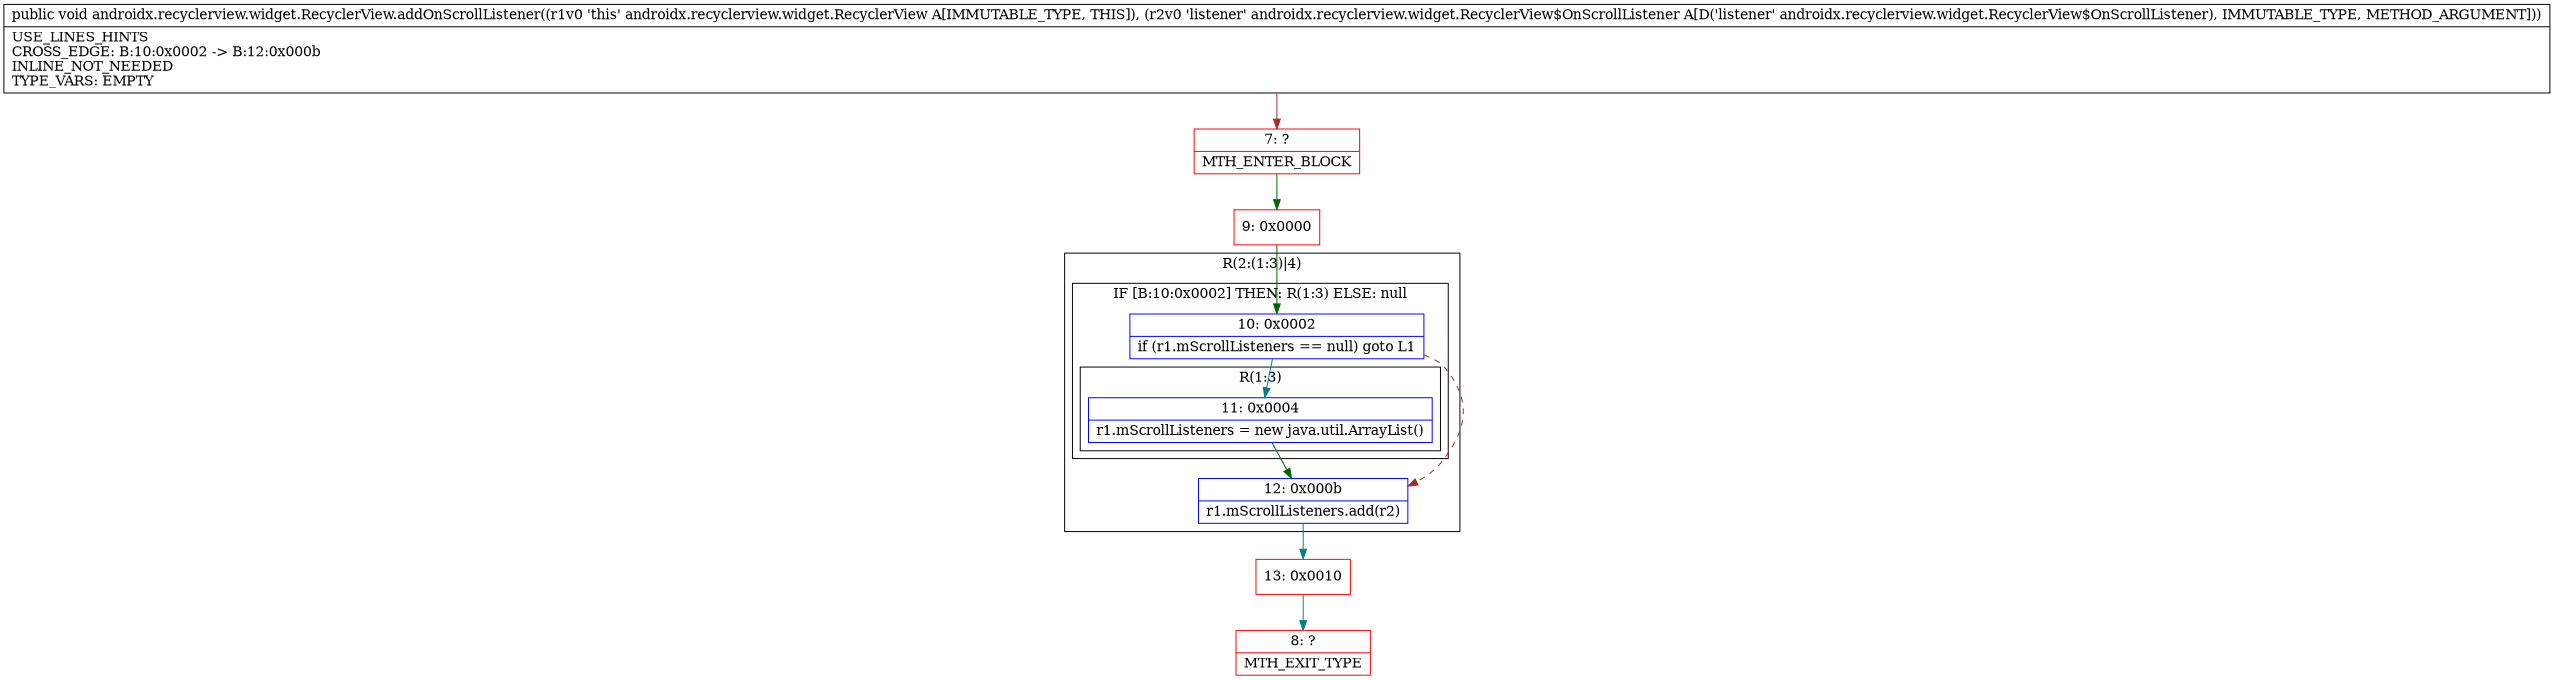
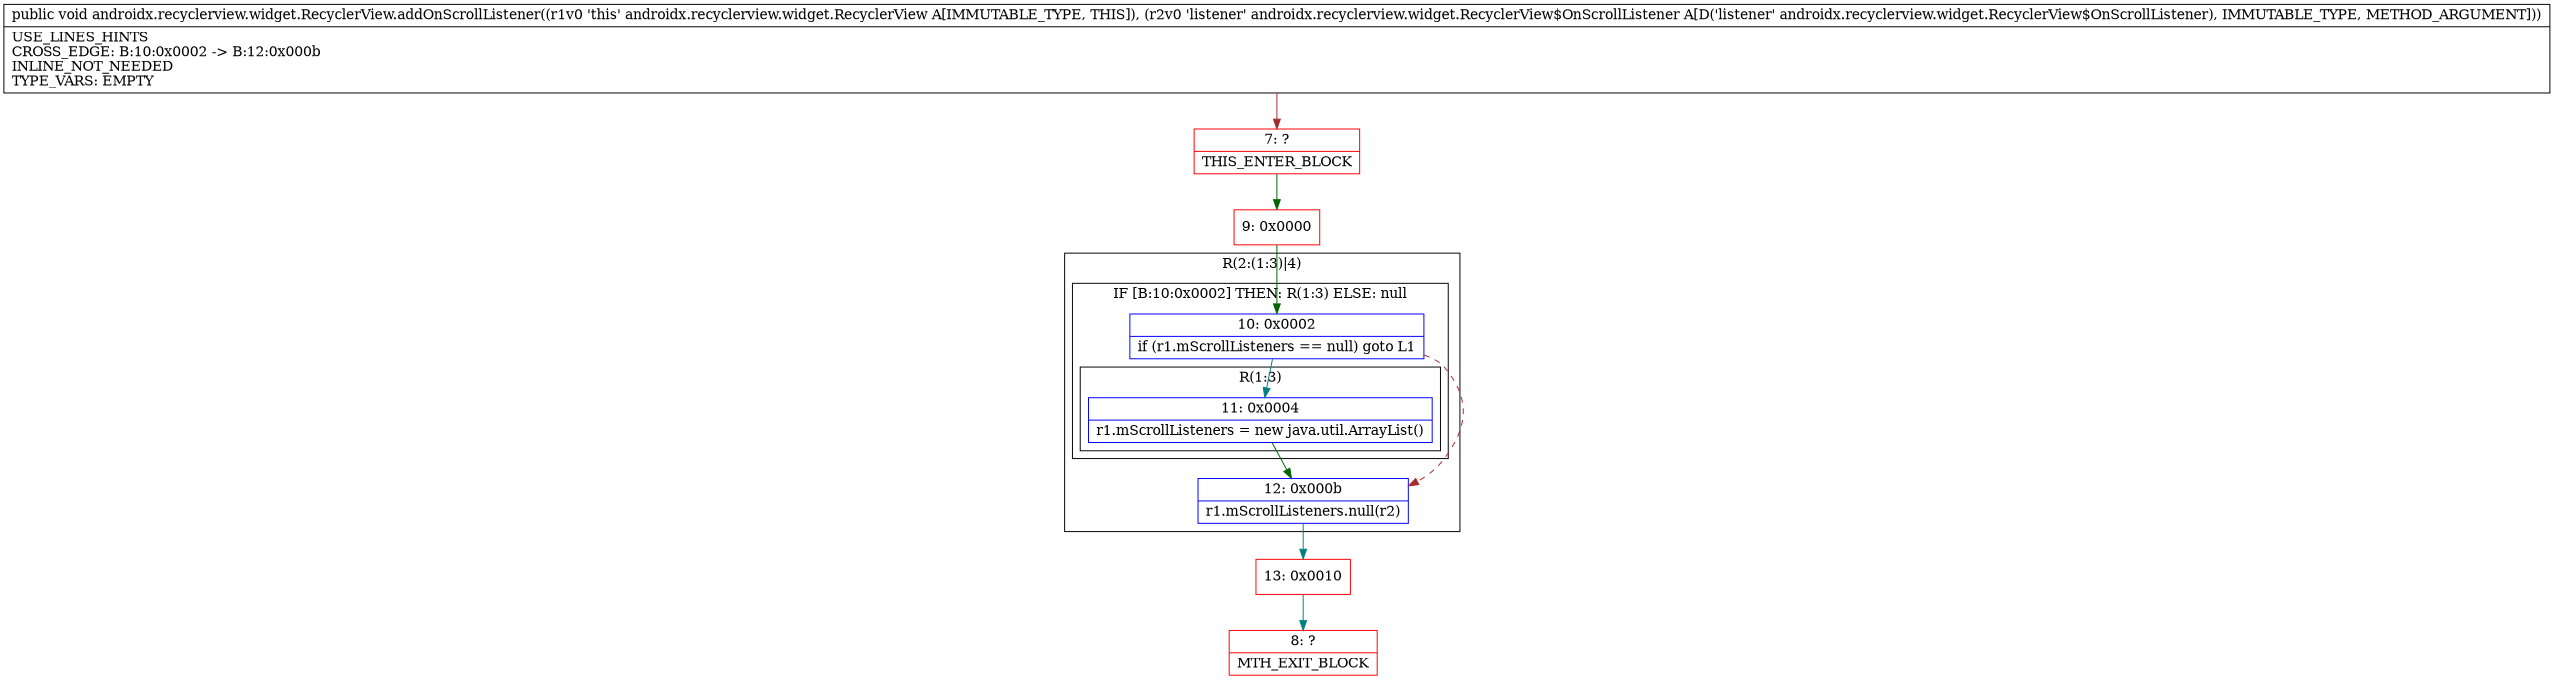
  digraph {
    node [color=red shape=record]
    edge [color=darkgreen]
    n1 [color=blue label="{11\:\ 0x0004|r1.mScrollListeners = new java.util.ArrayList()\l}"]
    n2 [color=blue label="{10\:\ 0x0002|if (r1.mScrollListeners == null) goto L1\l}"]
-   n3 [color=blue label="{12\:\ 0x000b|r1.mScrollListeners.add(r2)\l}"]
+   n3 [color=blue label="{12\:\ 0x000b|r1.mScrollListeners.null(r2)\l}"]
    n4 [label="{13\:\ 0x0010}"]
-   n5 [label="{8\:\ ?|MTH_EXIT_TYPE\l}"]
-   n6 [label="{7\:\ ?|MTH_ENTER_BLOCK\l}"]
+   n5 [label="{8\:\ ?|MTH_EXIT_BLOCK\l}"]
+   n6 [label="{7\:\ ?|THIS_ENTER_BLOCK\l}"]
    n7 [label="{9\:\ 0x0000}"]
    n8 [label="{public void androidx.recyclerview.widget.RecyclerView.addOnScrollListener((r1v0 'this' androidx.recyclerview.widget.RecyclerView A[IMMUTABLE_TYPE, THIS]), (r2v0 'listener' androidx.recyclerview.widget.RecyclerView$OnScrollListener A[D('listener' androidx.recyclerview.widget.RecyclerView$OnScrollListener), IMMUTABLE_TYPE, METHOD_ARGUMENT]))  | USE_LINES_HINTS\lCROSS_EDGE: B:10:0x0002 \-\> B:12:0x000b\lINLINE_NOT_NEEDED\lTYPE_VARS: EMPTY\l}" color=""]
    subgraph cluster_1 {
      label="R(2:(1:3)|4)"
      n3
      subgraph cluster_2 {
        label="IF [B:10:0x0002] THEN: R(1:3) ELSE: null"
        n2
        subgraph cluster_3 {
          label="R(1:3)"
          n1
        }
      }
    }
    n1 -> n3
    n2 -> n1 [color=teal]
    n2 -> n3 [color=brown style=dashed]
    n3 -> n4 [color=teal]
    n4 -> n5 [color=teal]
    n6 -> n7
    n7 -> n2
    n8 -> n6 [color=brown]
  }
